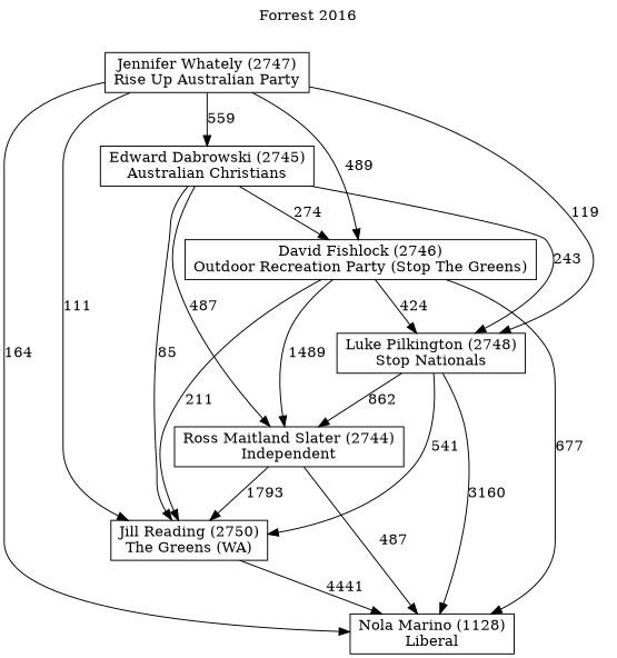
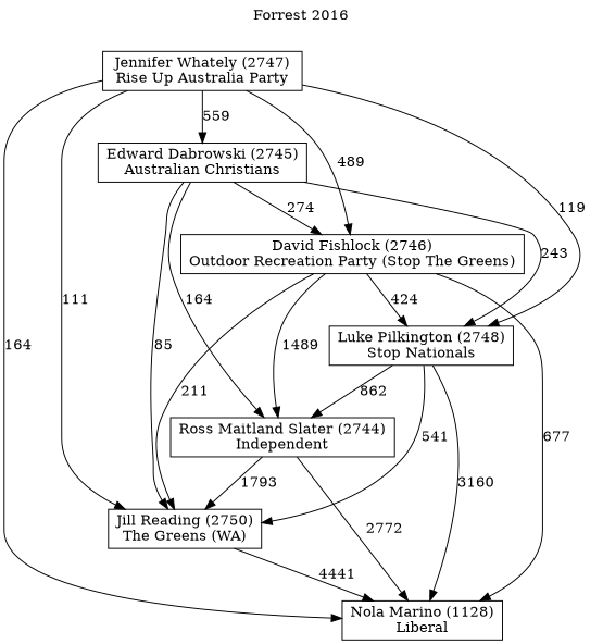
  digraph {
    label="Forrest 2016"
    labelloc=t
    mclimit=10
    node [shape=box]
    n1 [label="Nola Marino (1128)\nLiberal"]
    n2 [label="Jill Reading (2750)\nThe Greens (WA)"]
    n3 [label="Ross Maitland Slater (2744)\nIndependent"]
    n4 [label="Luke Pilkington (2748)\nStop Nationals"]
    n5 [label="David Fishlock (2746)\nOutdoor Recreation Party (Stop The Greens)"]
    n6 [label="Edward Dabrowski (2745)\nAustralian Christians"]
-   n7 [label="Jennifer Whately (2747)\nRise Up Australian Party"]
+   n7 [label="Jennifer Whately (2747)\nRise Up Australia Party"]
    n2 -> n1 [label=4441]
-   n3 -> n1 [label=487]
+   n3 -> n1 [label=2772]
    n3 -> n2 [label=1793]
    n4 -> n1 [label=3160]
    n4 -> n2 [label=541]
    n4 -> n3 [label=862]
    n5 -> n1 [label=677]
    n5 -> n2 [label=211]
    n5 -> n3 [label=1489]
    n5 -> n4 [label=424]
    n6 -> n2 [label=85]
-   n6 -> n3 [label=487]
+   n6 -> n3 [label=164]
    n6 -> n4 [label=243]
    n6 -> n5 [label=274]
    n7 -> n1 [label=164]
    n7 -> n2 [label=111]
    n7 -> n4 [label=119]
    n7 -> n5 [label=489]
    n7 -> n6 [label=559]
  }
